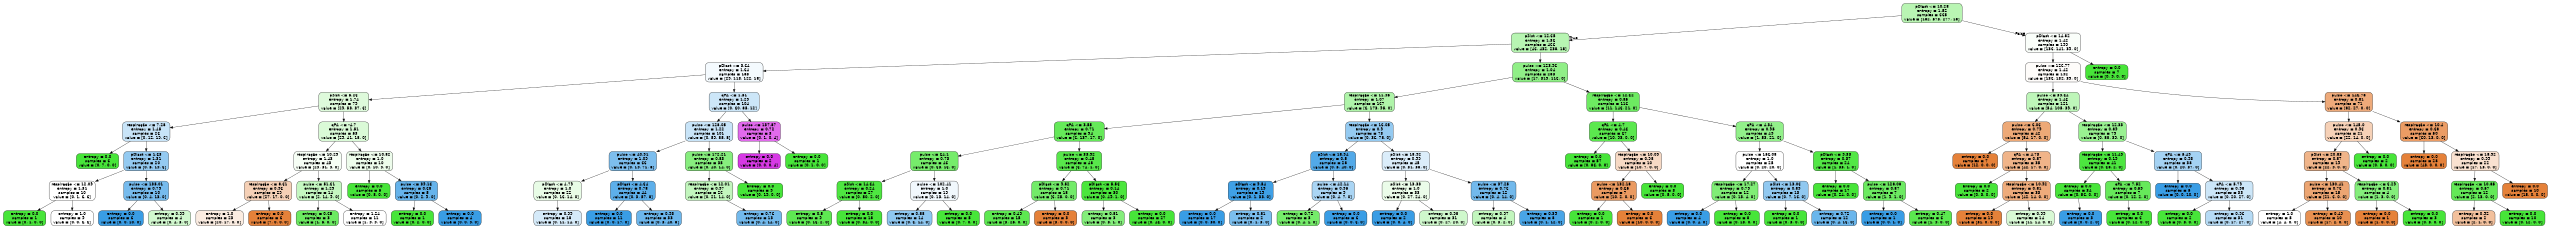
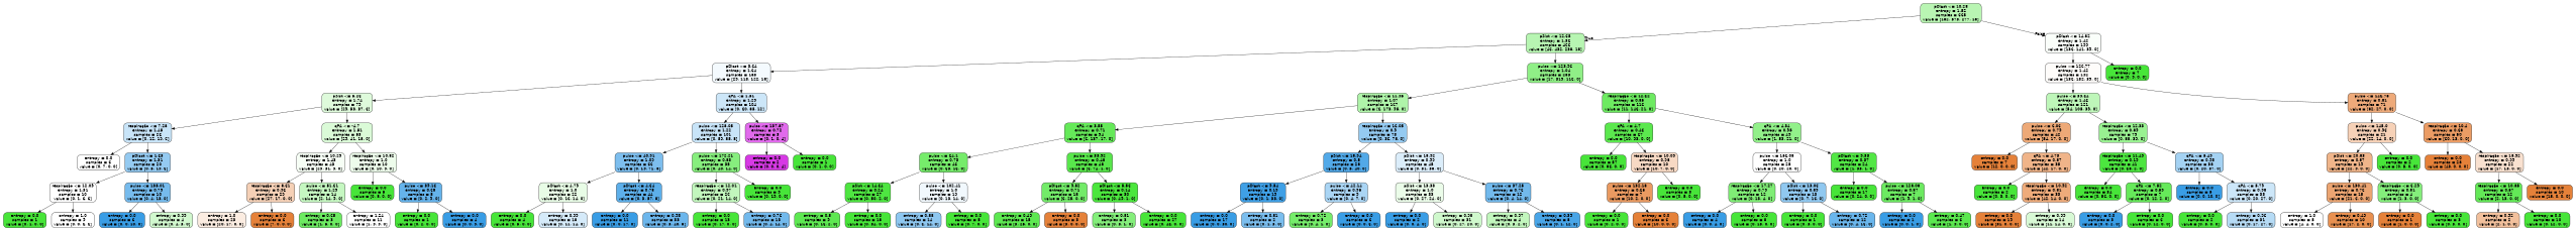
  digraph {
    node [color=black fillcolor="#47e539" fontname=helvetica shape=box style="filled, rounded"]
    edge [fontname=helvetica]
    n1 [fillcolor="#b9f5b3" label="pDiast <= 10.28\nentropy = 1.52\nsamples = 665\nvalue = [182, 573, 277, 18]"]
    n2 [fillcolor="#b7f5b2" label="pSist <= 12.65\nentropy = 1.36\nsamples = 466\nvalue = [46, 432, 238, 18]"]
    n3 [fillcolor="#fafefa" label="pDiast <= 14.82\nentropy = 1.42\nsamples = 199\nvalue = [136, 141, 39, 0]"]
    n4 [fillcolor="#f4fafe" label="pDiast <= 3.64\nentropy = 1.64\nsamples = 183\nvalue = [29, 113, 122, 18]"]
    n5 [fillcolor="#90ef87" label="pulso <= 123.96\nentropy = 1.04\nsamples = 283\nvalue = [17, 319, 116, 0]"]
    n6 [fillcolor="#fefcfa" label="pulso <= 126.77\nentropy = 1.42\nsamples = 192\nvalue = [136, 132, 39, 0]"]
-   n7 [label="entropy = 0.0\nsamples = 7\nvalue = [0, 9, 0, 0]"]
+   n7 [label="entropy = 0.0\nentropy = 7\nvalue = [0, 9, 0, 0]"]
    n8 [fillcolor="#defadb" label="pSist <= 5.26\nentropy = 1.74\nsamples = 79\nvalue = [29, 53, 37, 6]"]
    n9 [fillcolor="#cce6f8" label="qPA <= 1.51\nentropy = 1.29\nsamples = 104\nvalue = [0, 60, 85, 12]"]
    n10 [fillcolor="#aff4a9" label="respiração <= 11.95\nentropy = 1.07\nsamples = 167\nvalue = [6, 173, 95, 0]"]
    n11 [fillcolor="#6dea61" label="respiração <= 12.62\nentropy = 0.85\nsamples = 116\nvalue = [11, 146, 21, 0]"]
    n12 [fillcolor="#c8e4f8" label="respiração <= 7.28\nentropy = 1.45\nsamples = 26\nvalue = [0, 12, 19, 6]"]
    n13 [fillcolor="#dafad7" label="qPA <= -4.7\nentropy = 1.51\nsamples = 53\nvalue = [29, 41, 18, 0]"]
    n14 [fillcolor="#c8e4f8" label="pulso <= 128.05\nentropy = 1.22\nsamples = 101\nvalue = [0, 59, 85, 8]"]
    n15 [fillcolor="#e16aec" label="pulso <= 137.87\nentropy = 0.72\nsamples = 3\nvalue = [0, 1, 0, 4]"]
-   n16 [label="entropy = 0.0\nsamples = 6\nvalue = [0, 7, 0, 0]"]
+   n16 [fillcolor="#ffffff" label="entropy = 0.0\nsamples = 6\nvalue = [0, 7, 0, 0]"]
    n17 [fillcolor="#94caf1" label="pDiast <= 1.63\nentropy = 1.31\nsamples = 20\nvalue = [0, 5, 19, 6]"]
    n18 [fillcolor="#f6fef5" label="respiração <= 10.29\nentropy = 1.43\nsamples = 43\nvalue = [29, 31, 9, 0]"]
    n19 [fillcolor="#edfceb" label="respiração <= 10.82\nentropy = 1.0\nsamples = 10\nvalue = [0, 10, 9, 0]"]
    n20 [fillcolor="#ffffff" label="respiração <= 12.09\nentropy = 1.31\nsamples = 10\nvalue = [0, 1, 6, 6]"]
    n21 [fillcolor="#76bbed" label="pulso <= 135.01\nentropy = 0.79\nsamples = 10\nvalue = [0, 4, 13, 0]"]
    n22 [label="entropy = 0.0\nsamples = 1\nvalue = [0, 1, 0, 0]"]
    n23 [fillcolor="#ffffff" label="entropy = 1.0\nsamples = 9\nvalue = [0, 0, 6, 6]"]
    n24 [fillcolor="#399de5" label="entropy = 0.0\nsamples = 6\nvalue = [0, 0, 10, 0]"]
    n25 [fillcolor="#d1f8ce" label="entropy = 0.99\nsamples = 4\nvalue = [0, 4, 3, 0]"]
    n26 [fillcolor="#f5d0b6" label="respiração <= 8.61\nentropy = 0.96\nsamples = 29\nvalue = [27, 17, 0, 0]"]
    n27 [fillcolor="#c5f7c1" label="pulso <= 51.61\nentropy = 1.29\nsamples = 14\nvalue = [2, 14, 9, 0]"]
    n28 [label="entropy = 0.0\nsamples = 5\nvalue = [0, 8, 0, 0]"]
    n29 [fillcolor="#65b3eb" label="pulso <= 39.16\nentropy = 0.68\nsamples = 5\nvalue = [0, 2, 9, 0]"]
    n30 [fillcolor="#fbece1" label="entropy = 1.0\nsamples = 23\nvalue = [20, 17, 0, 0]"]
    n31 [fillcolor="#e58139" label="entropy = 0.0\nsamples = 6\nvalue = [7, 0, 0, 0]"]
    n32 [fillcolor="#6cea61" label="entropy = 0.65\nsamples = 3\nvalue = [1, 5, 0, 0]"]
    n33 [fillcolor="#ffffff" label="entropy = 1.24\nsamples = 11\nvalue = [1, 9, 9, 0]"]
    n34 [label="entropy = 0.0\nsamples = 1\nvalue = [0, 2, 0, 0]"]
    n35 [fillcolor="#399de5" label="entropy = 0.0\nsamples = 4\nvalue = [0, 0, 9, 0]"]
    n36 [fillcolor="#7dbeee" label="pulso <= 40.91\nentropy = 1.09\nsamples = 66\nvalue = [0, 19, 71, 8]"]
    n37 [fillcolor="#87ee7e" label="pulso <= 172.21\nentropy = 0.83\nsamples = 35\nvalue = [0, 40, 14, 0]"]
    n38 [fillcolor="#d739e5" label="entropy = 0.0\nsamples = 2\nvalue = [0, 0, 0, 4]"]
    n39 [label="entropy = 0.0\nsamples = 1\nvalue = [0, 1, 0, 0]"]
    n40 [fillcolor="#e8fce6" label="pDiast <= 4.79\nentropy = 1.0\nsamples = 22\nvalue = [0, 16, 14, 0]"]
    n41 [fillcolor="#5dafea" label="pDiast <= 4.64\nentropy = 0.78\nsamples = 44\nvalue = [0, 3, 57, 8]"]
    n42 [fillcolor="#c2f6bd" label="respiração <= 12.01\nentropy = 0.97\nsamples = 26\nvalue = [0, 21, 14, 0]"]
    n43 [label="entropy = 0.0\nsamples = 9\nvalue = [0, 19, 0, 0]"]
+   n44 [label="entropy = 0.0\nsamples = 4\nvalue = [0, 5, 0, 0]"]
    n45 [fillcolor="#d5eaf9" label="entropy = 0.99\nsamples = 18\nvalue = [0, 11, 14, 0]"]
    n46 [fillcolor="#399de5" label="entropy = 0.0\nsamples = 11\nvalue = [0, 0, 17, 0]"]
    n47 [fillcolor="#6cb6ec" label="entropy = 0.93\nsamples = 33\nvalue = [0, 3, 40, 8]"]
+   n48 [label="entropy = 0.0\nsamples = 13\nvalue = [0, 17, 0, 0]"]
    n49 [fillcolor="#72b9ec" label="entropy = 0.76\nsamples = 13\nvalue = [0, 4, 14, 0]"]
    n50 [fillcolor="#65e959" label="qPA <= 3.55\nentropy = 0.71\nsamples = 94\nvalue = [6, 137, 17, 0]"]
    n51 [fillcolor="#94caf1" label="respiração <= 16.05\nentropy = 0.9\nsamples = 73\nvalue = [0, 36, 78, 0]"]
    n52 [fillcolor="#5be84e" label="qPA <= 4.7\nentropy = 0.46\nsamples = 67\nvalue = [10, 93, 0, 0]"]
    n53 [fillcolor="#92f08a" label="qPA <= 4.34\nentropy = 0.95\nsamples = 49\nvalue = [1, 53, 21, 0]"]
    n54 [fillcolor="#76ec6b" label="pulso <= 64.1\nentropy = 0.73\nsamples = 46\nvalue = [0, 63, 16, 0]"]
    n55 [fillcolor="#58e74b" label="pulso <= 33.92\nentropy = 0.48\nsamples = 48\nvalue = [6, 74, 1, 0]"]
    n56 [fillcolor="#52a9e8" label="pSist <= 18.94\nentropy = 0.5\nsamples = 28\nvalue = [0, 5, 40, 0]"]
    n57 [fillcolor="#dbedfa" label="pSist <= 18.92\nentropy = 0.99\nsamples = 45\nvalue = [0, 31, 38, 0]"]
    n58 [fillcolor="#4ee641" label="pSist <= 14.64\nentropy = 0.24\nsamples = 27\nvalue = [0, 50, 2, 0]"]
    n59 [fillcolor="#f1f8fd" label="pulso <= 102.41\nentropy = 1.0\nsamples = 19\nvalue = [0, 13, 14, 0]"]
    n60 [fillcolor="#73eb69" label="pDiast <= 9.52\nentropy = 0.71\nsamples = 18\nvalue = [6, 25, 0, 0]"]
    n61 [fillcolor="#4be63d" label="pDiast <= 5.56\nentropy = 0.14\nsamples = 30\nvalue = [0, 49, 1, 0]"]
    n62 [fillcolor="#5ee852" label="entropy = 0.5\nsamples = 9\nvalue = [0, 16, 2, 0]"]
    n63 [label="entropy = 0.0\nsamples = 18\nvalue = [0, 34, 0, 0]"]
    n64 [fillcolor="#8ec7f0" label="entropy = 0.88\nsamples = 14\nvalue = [0, 6, 14, 0]"]
    n65 [label="entropy = 0.0\nsamples = 5\nvalue = [0, 7, 0, 0]"]
    n66 [fillcolor="#5de851" label="entropy = 0.49\nsamples = 15\nvalue = [3, 25, 0, 0]"]
    n67 [fillcolor="#e58139" label="entropy = 0.0\nsamples = 3\nvalue = [3, 0, 0, 0]"]
    n68 [fillcolor="#84ee7b" label="entropy = 0.81\nsamples = 3\nvalue = [0, 3, 1, 0]"]
    n69 [label="entropy = 0.0\nsamples = 27\nvalue = [0, 46, 0, 0]"]
    n70 [fillcolor="#3fa0e6" label="pDiast <= 9.54\nentropy = 0.19\nsamples = 19\nvalue = [0, 1, 33, 0]"]
    n71 [fillcolor="#aad5f4" label="pulso <= 42.14\nentropy = 0.95\nsamples = 9\nvalue = [0, 4, 7, 0]"]
    n72 [fillcolor="#ebfce9" label="pSist <= 13.33\nentropy = 1.0\nsamples = 33\nvalue = [0, 27, 24, 0]"]
    n73 [fillcolor="#72b9ec" label="pulso <= 37.25\nentropy = 0.76\nsamples = 12\nvalue = [0, 4, 14, 0]"]
    n74 [fillcolor="#399de5" label="entropy = 0.0\nsamples = 17\nvalue = [0, 0, 30, 0]"]
    n75 [fillcolor="#7bbeee" label="entropy = 0.81\nsamples = 2\nvalue = [0, 1, 3, 0]"]
    n76 [fillcolor="#75ec6a" label="entropy = 0.72\nsamples = 3\nvalue = [0, 4, 1, 0]"]
    n77 [fillcolor="#399de5" label="entropy = 0.0\nsamples = 6\nvalue = [0, 0, 6, 0]"]
    n78 [fillcolor="#399de5" label="entropy = 0.0\nsamples = 2\nvalue = [0, 0, 4, 0]"]
    n79 [fillcolor="#cff8cc" label="entropy = 0.98\nsamples = 31\nvalue = [0, 27, 20, 0]"]
    n80 [fillcolor="#c2f6bd" label="entropy = 0.97\nsamples = 4\nvalue = [0, 3, 2, 0]"]
    n81 [fillcolor="#49a5e7" label="entropy = 0.39\nsamples = 8\nvalue = [0, 1, 12, 0]"]
    n82 [label="entropy = 0.0\nsamples = 57\nvalue = [0, 86, 0, 0]"]
    n83 [fillcolor="#f7d9c4" label="respiração <= 10.09\nentropy = 0.98\nsamples = 10\nvalue = [10, 7, 0, 0]"]
    n84 [fillcolor="#ffffff" label="pulso <= 156.08\nentropy = 1.0\nsamples = 25\nvalue = [0, 20, 20, 0]"]
    n85 [fillcolor="#52e745" label="pDiast <= 9.33\nentropy = 0.37\nsamples = 24\nvalue = [1, 33, 1, 0]"]
    n86 [fillcolor="#ea9a61" label="pulso <= 132.18\nentropy = 0.65\nsamples = 7\nvalue = [10, 2, 0, 0]"]
    n87 [label="entropy = 0.0\nsamples = 3\nvalue = [0, 5, 0, 0]"]
    n88 [label="entropy = 0.0\nsamples = 1\nvalue = [0, 2, 0, 0]"]
    n89 [fillcolor="#e58139" label="entropy = 0.0\nsamples = 6\nvalue = [10, 0, 0, 0]"]
    n90 [fillcolor="#80ed76" label="respiração <= 17.27\nentropy = 0.79\nsamples = 12\nvalue = [0, 13, 4, 0]"]
    n91 [fillcolor="#90c8f0" label="pSist <= 13.06\nentropy = 0.89\nsamples = 13\nvalue = [0, 7, 16, 0]"]
    n92 [label="entropy = 0.0\nsamples = 17\nvalue = [0, 24, 0, 0]"]
    n93 [fillcolor="#6cea61" label="pulso <= 128.08\nentropy = 0.87\nsamples = 7\nvalue = [1, 9, 1, 0]"]
    n94 [fillcolor="#399de5" label="entropy = 0.0\nsamples = 4\nvalue = [0, 0, 4, 0]"]
    n95 [label="entropy = 0.0\nsamples = 8\nvalue = [0, 13, 0, 0]"]
    n96 [label="entropy = 0.0\nsamples = 1\nvalue = [0, 3, 0, 0]"]
    n97 [fillcolor="#6ab6ec" label="entropy = 0.72\nsamples = 12\nvalue = [0, 4, 16, 0]"]
    n98 [fillcolor="#399de5" label="entropy = 0.0\nsamples = 1\nvalue = [0, 0, 1, 0]"]
    n99 [fillcolor="#5be84f" label="entropy = 0.47\nsamples = 6\nvalue = [1, 9, 0, 0]"]
    n100 [fillcolor="#bef6b9" label="pulso <= 39.64\nentropy = 1.46\nsamples = 121\nvalue = [54, 105, 39, 0]"]
    n101 [fillcolor="#eeaa7a" label="pulso <= 146.78\nentropy = 0.81\nsamples = 71\nvalue = [82, 27, 0, 0]"]
    n102 [fillcolor="#eda977" label="pulso <= 6.06\nentropy = 0.79\nsamples = 42\nvalue = [54, 17, 0, 0]"]
    n103 [fillcolor="#99f191" label="respiração <= 12.33\nentropy = 0.89\nsamples = 79\nvalue = [0, 88, 39, 0]"]
    n104 [fillcolor="#f6d1b7" label="pulso <= 145.0\nentropy = 0.96\nsamples = 21\nvalue = [22, 14, 0, 0]"]
    n105 [fillcolor="#eb9c64" label="respiração <= 10.4\nentropy = 0.68\nsamples = 50\nvalue = [60, 13, 0, 0]"]
    n106 [fillcolor="#e58139" label="entropy = 0.0\nsamples = 7\nvalue = [12, 0, 0, 0]"]
    n107 [fillcolor="#f0b489" label="qPA <= 4.73\nentropy = 0.87\nsamples = 35\nvalue = [42, 17, 0, 0]"]
    n108 [fillcolor="#4ce63f" label="respiração <= 11.49\nentropy = 0.19\nsamples = 41\nvalue = [0, 68, 2, 0]"]
    n109 [fillcolor="#a4d2f3" label="qPA <= 5.49\nentropy = 0.93\nsamples = 38\nvalue = [0, 20, 37, 0]"]
    n110 [label="entropy = 0.0\nsamples = 2\nvalue = [0, 3, 0, 0]"]
    n111 [fillcolor="#eeab7b" label="respiração <= 10.92\nentropy = 0.81\nsamples = 33\nvalue = [42, 14, 0, 0]"]
    n112 [fillcolor="#e58139" label="entropy = 0.0\nsamples = 19\nvalue = [31, 0, 0, 0]"]
    n113 [fillcolor="#d8f9d5" label="entropy = 0.99\nsamples = 14\nvalue = [11, 14, 0, 0]"]
    n114 [label="entropy = 0.0\nsamples = 34\nvalue = [0, 56, 0, 0]"]
    n115 [fillcolor="#66e95a" label="qPA <= 7.52\nentropy = 0.59\nsamples = 7\nvalue = [0, 12, 2, 0]"]
    n116 [fillcolor="#399de5" label="entropy = 0.0\nsamples = 5\nvalue = [0, 0, 10, 0]"]
    n117 [fillcolor="#cce6f8" label="qPA <= 5.79\nentropy = 0.98\nsamples = 33\nvalue = [0, 20, 27, 0]"]
    n118 [fillcolor="#399de5" label="entropy = 0.0\nsamples = 3\nvalue = [0, 0, 2, 0]"]
    n119 [label="entropy = 0.0\nsamples = 6\nvalue = [0, 12, 0, 0]"]
    n120 [label="entropy = 0.0\nsamples = 2\nvalue = [0, 3, 0, 0]"]
    n121 [fillcolor="#b6dbf5" label="entropy = 0.96\nsamples = 31\nvalue = [0, 17, 27, 0]"]
    n122 [fillcolor="#f0b58a" label="pSist <= 20.83\nentropy = 0.87\nsamples = 19\nvalue = [22, 9, 0, 0]"]
    n123 [label="entropy = 0.0\nsamples = 2\nvalue = [0, 5, 0, 0]"]
    n124 [fillcolor="#e58139" label="entropy = 0.0\nsamples = 28\nvalue = [43, 0, 0, 0]"]
    n125 [fillcolor="#f9e1d0" label="respiração <= 18.92\nentropy = 0.99\nsamples = 22\nvalue = [17, 13, 0, 0]"]
    n126 [fillcolor="#eca572" label="pulso <= 130.41\nentropy = 0.76\nsamples = 15\nvalue = [21, 6, 0, 0]"]
    n127 [fillcolor="#84ee7b" label="respiração <= 6.29\nentropy = 0.81\nsamples = 4\nvalue = [1, 3, 0, 0]"]
    n128 [fillcolor="#ffffff" label="entropy = 1.0\nsamples = 5\nvalue = [4, 4, 0, 0]"]
    n129 [fillcolor="#e89050" label="entropy = 0.49\nsamples = 10\nvalue = [17, 2, 0, 0]"]
    n130 [fillcolor="#e58139" label="entropy = 0.0\nsamples = 1\nvalue = [1, 0, 0, 0]"]
    n131 [label="entropy = 0.0\nsamples = 3\nvalue = [0, 3, 0, 0]"]
    n132 [fillcolor="#63e957" label="respiração <= 10.85\nentropy = 0.57\nsamples = 12\nvalue = [2, 13, 0, 0]"]
    n133 [fillcolor="#e58139" label="entropy = 0.0\nsamples = 10\nvalue = [15, 0, 0, 0]"]
    n134 [fillcolor="#f2c09c" label="entropy = 0.92\nsamples = 2\nvalue = [2, 1, 0, 0]"]
    n135 [label="entropy = 0.0\nsamples = 10\nvalue = [0, 12, 0, 0]"]
    n1 -> n2 [headlabel=True labelangle=45 labeldistance=2.5]
    n1 -> n3 [headlabel=False labelangle=-45 labeldistance=2.5]
    n2 -> n4
    n2 -> n5
    n3 -> n6
    n3 -> n7
    n4 -> n8
    n4 -> n9
    n5 -> n10
    n5 -> n11
    n6 -> n100
    n6 -> n101
    n8 -> n12
    n8 -> n13
    n9 -> n14
    n9 -> n15
    n10 -> n50
    n10 -> n51
    n11 -> n52
    n11 -> n53
    n12 -> n16
    n12 -> n17
    n13 -> n18
    n13 -> n19
    n14 -> n36
    n14 -> n37
    n15 -> n38
    n15 -> n39
    n17 -> n20
    n17 -> n21
    n18 -> n26
    n18 -> n27
    n19 -> n28
    n19 -> n29
    n20 -> n22
    n20 -> n23
    n21 -> n24
    n21 -> n25
    n26 -> n30
    n26 -> n31
    n27 -> n32
    n27 -> n33
    n29 -> n34
    n29 -> n35
    n36 -> n40
    n36 -> n41
    n37 -> n42
    n37 -> n43
+   n40 -> n44
    n40 -> n45
    n41 -> n46
    n41 -> n47
+   n42 -> n48
    n42 -> n49
    n50 -> n54
    n50 -> n55
    n51 -> n56
    n51 -> n57
    n52 -> n82
    n52 -> n83
    n53 -> n84
    n53 -> n85
    n54 -> n58
    n54 -> n59
    n55 -> n60
    n55 -> n61
    n56 -> n70
    n56 -> n71
    n57 -> n72
    n57 -> n73
    n58 -> n62
    n58 -> n63
    n59 -> n64
    n59 -> n65
    n60 -> n66
    n60 -> n67
    n61 -> n68
    n61 -> n69
    n70 -> n74
    n70 -> n75
    n71 -> n76
    n71 -> n77
    n72 -> n78
    n72 -> n79
    n73 -> n80
    n73 -> n81
    n83 -> n86
    n83 -> n87
    n84 -> n90
    n84 -> n91
    n85 -> n92
    n85 -> n93
    n86 -> n88
    n86 -> n89
    n90 -> n94
    n90 -> n95
    n91 -> n96
    n91 -> n97
    n93 -> n98
    n93 -> n99
    n100 -> n102
    n100 -> n103
    n101 -> n104
    n101 -> n105
    n102 -> n106
    n102 -> n107
    n103 -> n108
    n103 -> n109
    n104 -> n122
    n104 -> n123
    n105 -> n124
    n105 -> n125
    n107 -> n110
    n107 -> n111
    n108 -> n114
    n108 -> n115
    n109 -> n116
    n109 -> n117
    n111 -> n112
    n111 -> n113
-   n114 -> n118
+   n115 -> n118
    n115 -> n119
    n117 -> n120
    n117 -> n121
    n122 -> n126
    n122 -> n127
    n125 -> n132
    n125 -> n133
    n126 -> n128
    n126 -> n129
    n127 -> n130
    n127 -> n131
    n132 -> n134
    n132 -> n135
  }
